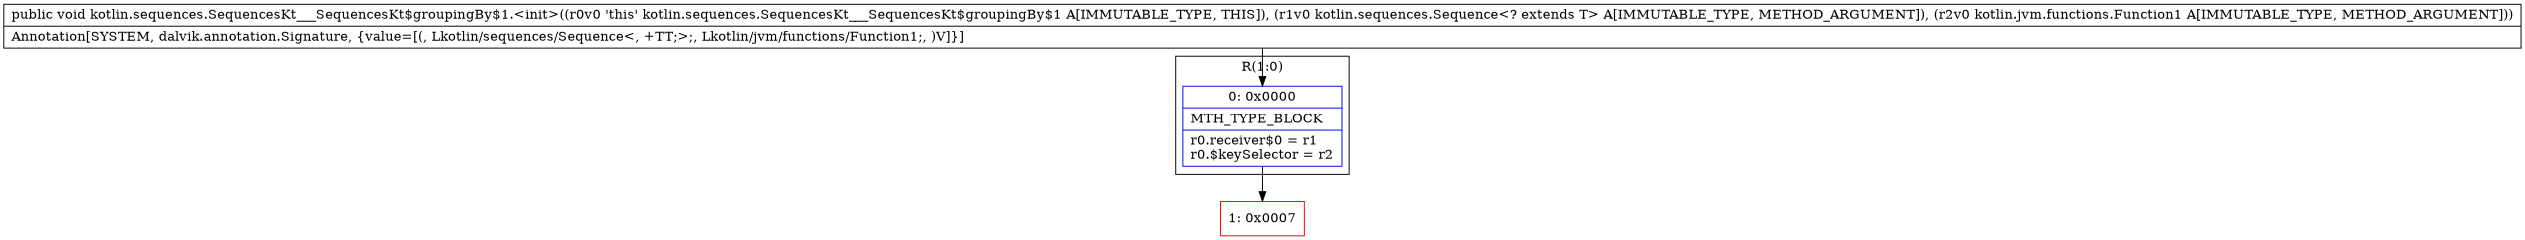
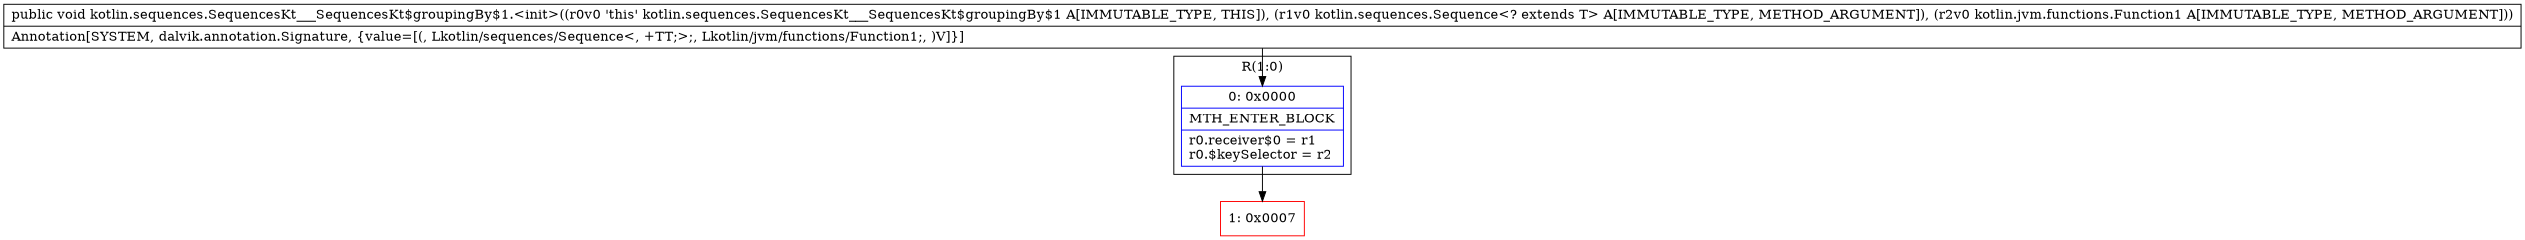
  digraph {
    node [shape=record]
-   n1 [color=blue label="{0\:\ 0x0000|MTH_TYPE_BLOCK\l|r0.receiver$0 = r1\lr0.$keySelector = r2\l}"]
+   n1 [color=blue label="{0\:\ 0x0000|MTH_ENTER_BLOCK\l|r0.receiver$0 = r1\lr0.$keySelector = r2\l}"]
    n2 [color=red label="{1\:\ 0x0007}"]
    n3 [label="{public void kotlin.sequences.SequencesKt___SequencesKt$groupingBy$1.\<init\>((r0v0 'this' kotlin.sequences.SequencesKt___SequencesKt$groupingBy$1 A[IMMUTABLE_TYPE, THIS]), (r1v0 kotlin.sequences.Sequence\<? extends T\> A[IMMUTABLE_TYPE, METHOD_ARGUMENT]), (r2v0 kotlin.jvm.functions.Function1 A[IMMUTABLE_TYPE, METHOD_ARGUMENT]))  | Annotation[SYSTEM, dalvik.annotation.Signature, \{value=[(, Lkotlin\/sequences\/Sequence\<, +TT;\>;, Lkotlin\/jvm\/functions\/Function1;, )V]\}]\l}"]
    subgraph cluster_1 {
      label="R(1:0)"
      n1
    }
    n1 -> n2
    n3 -> n1
  }
